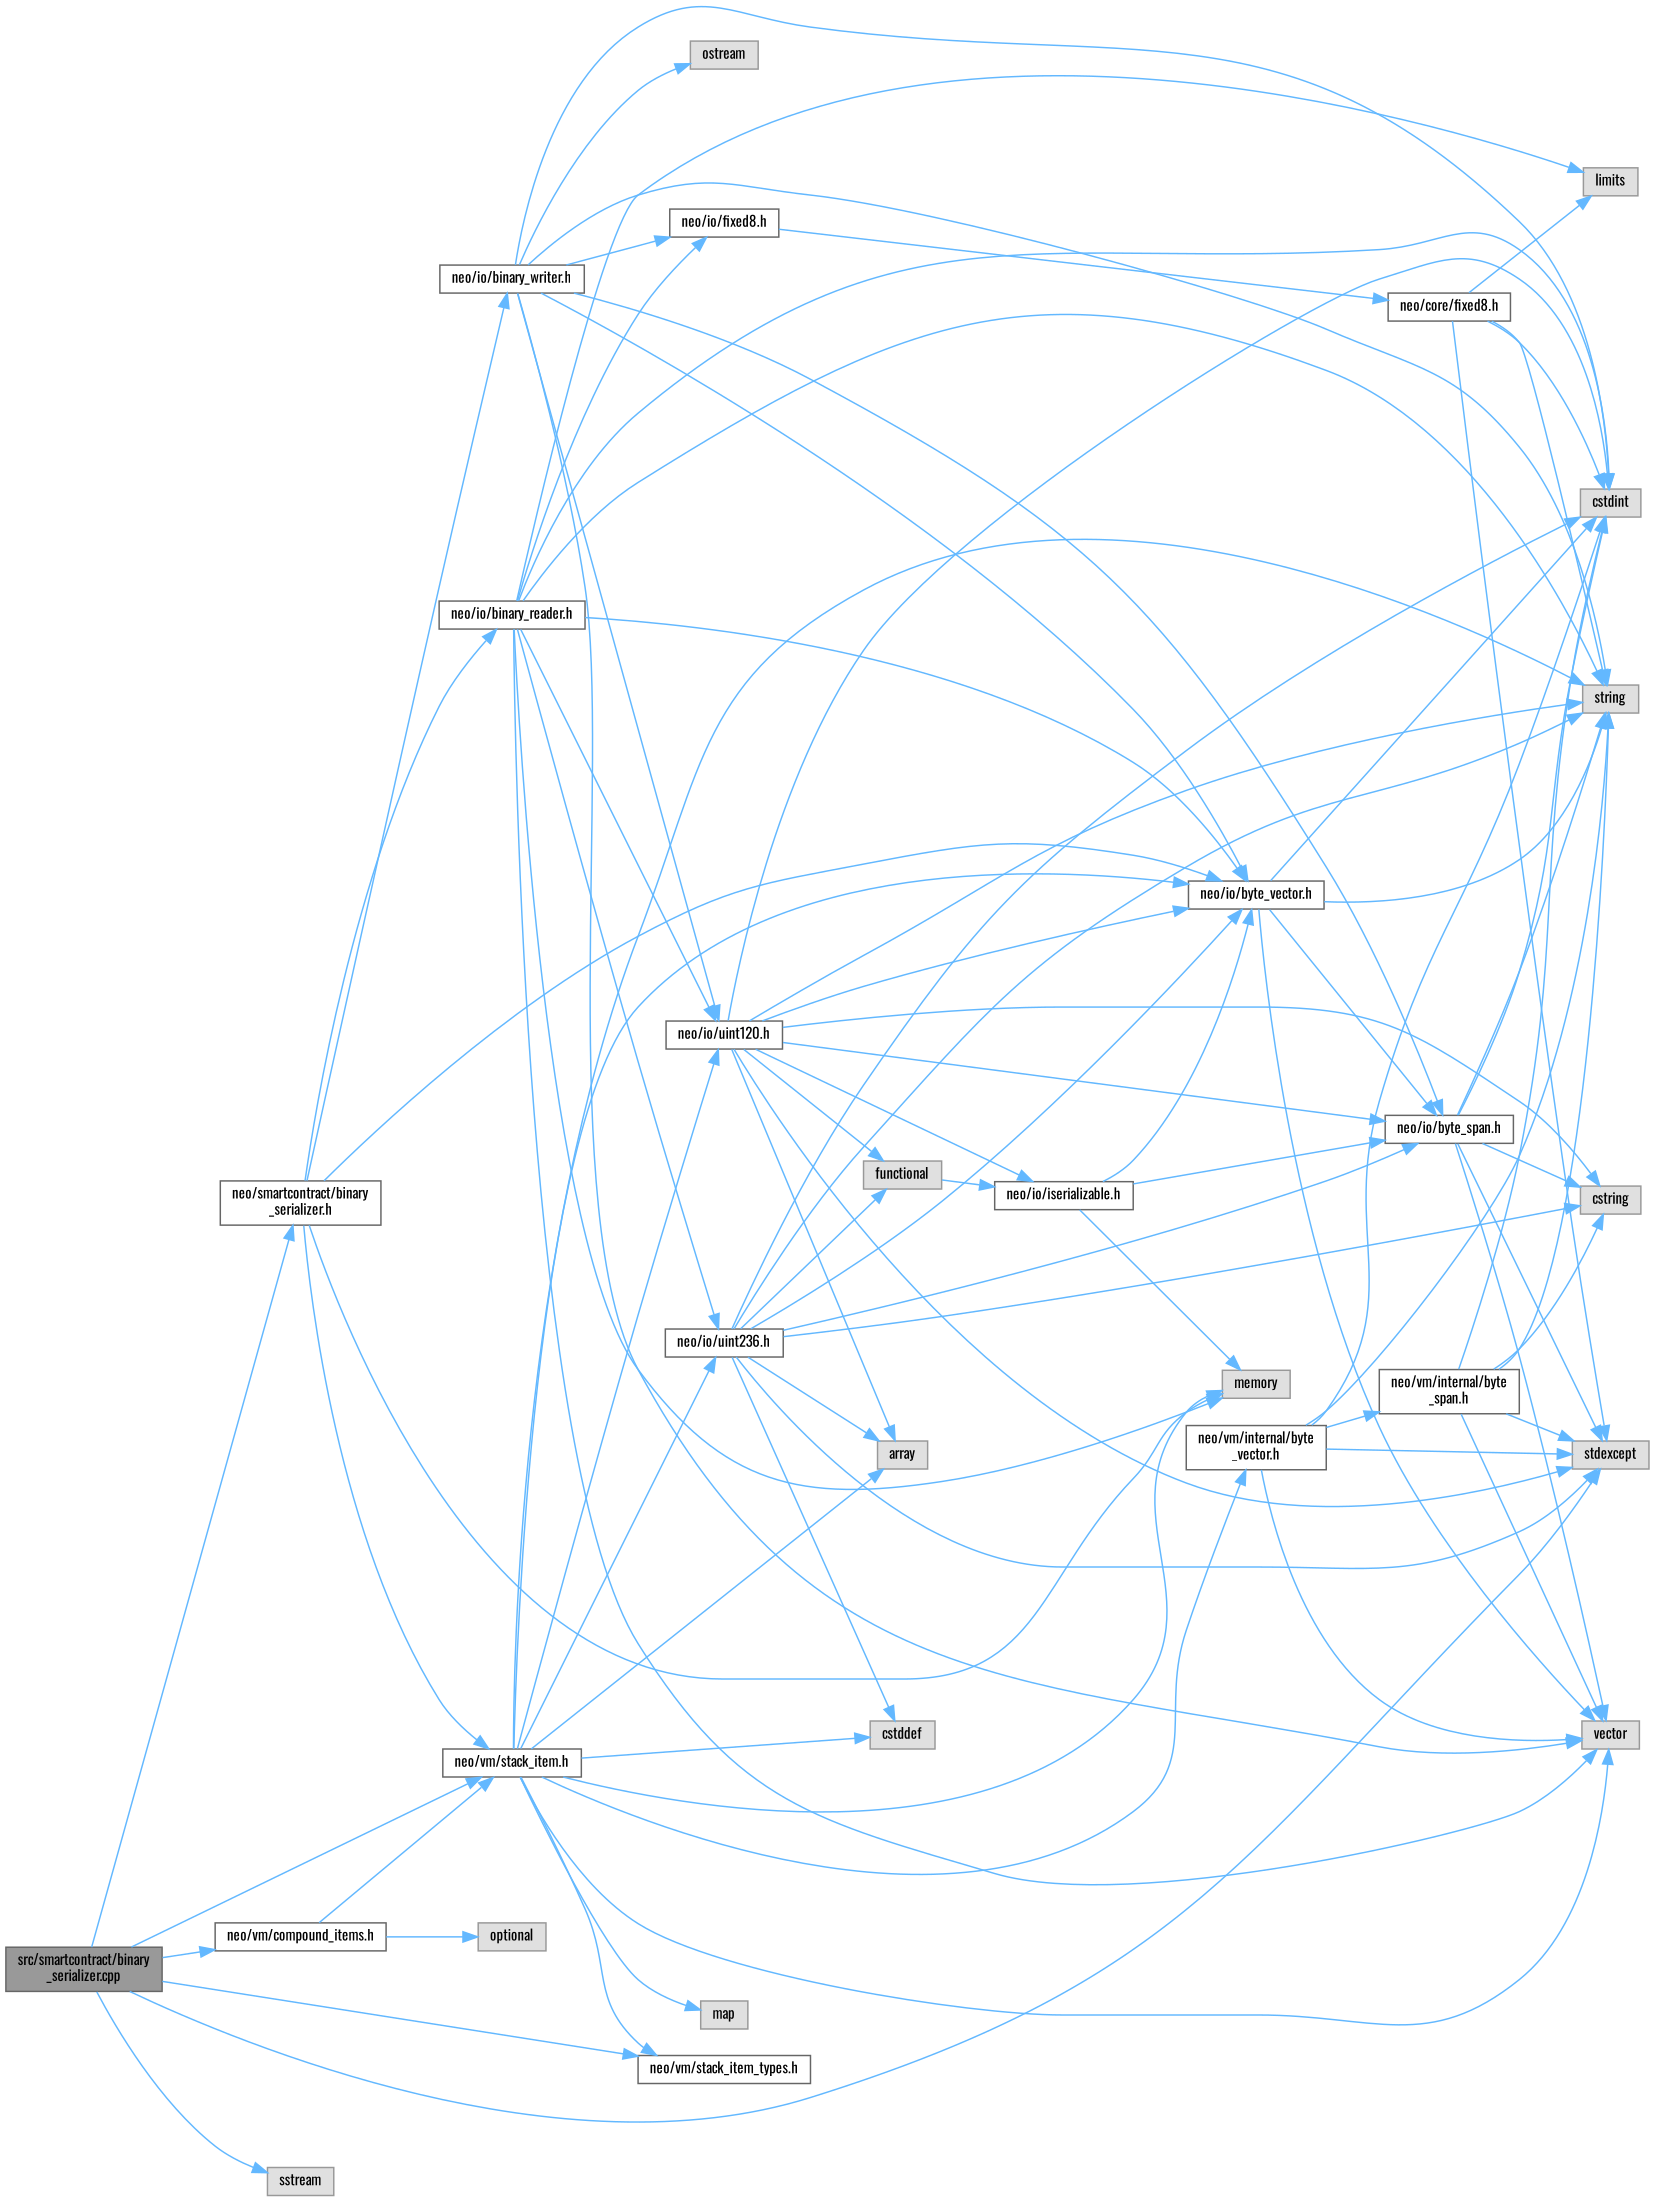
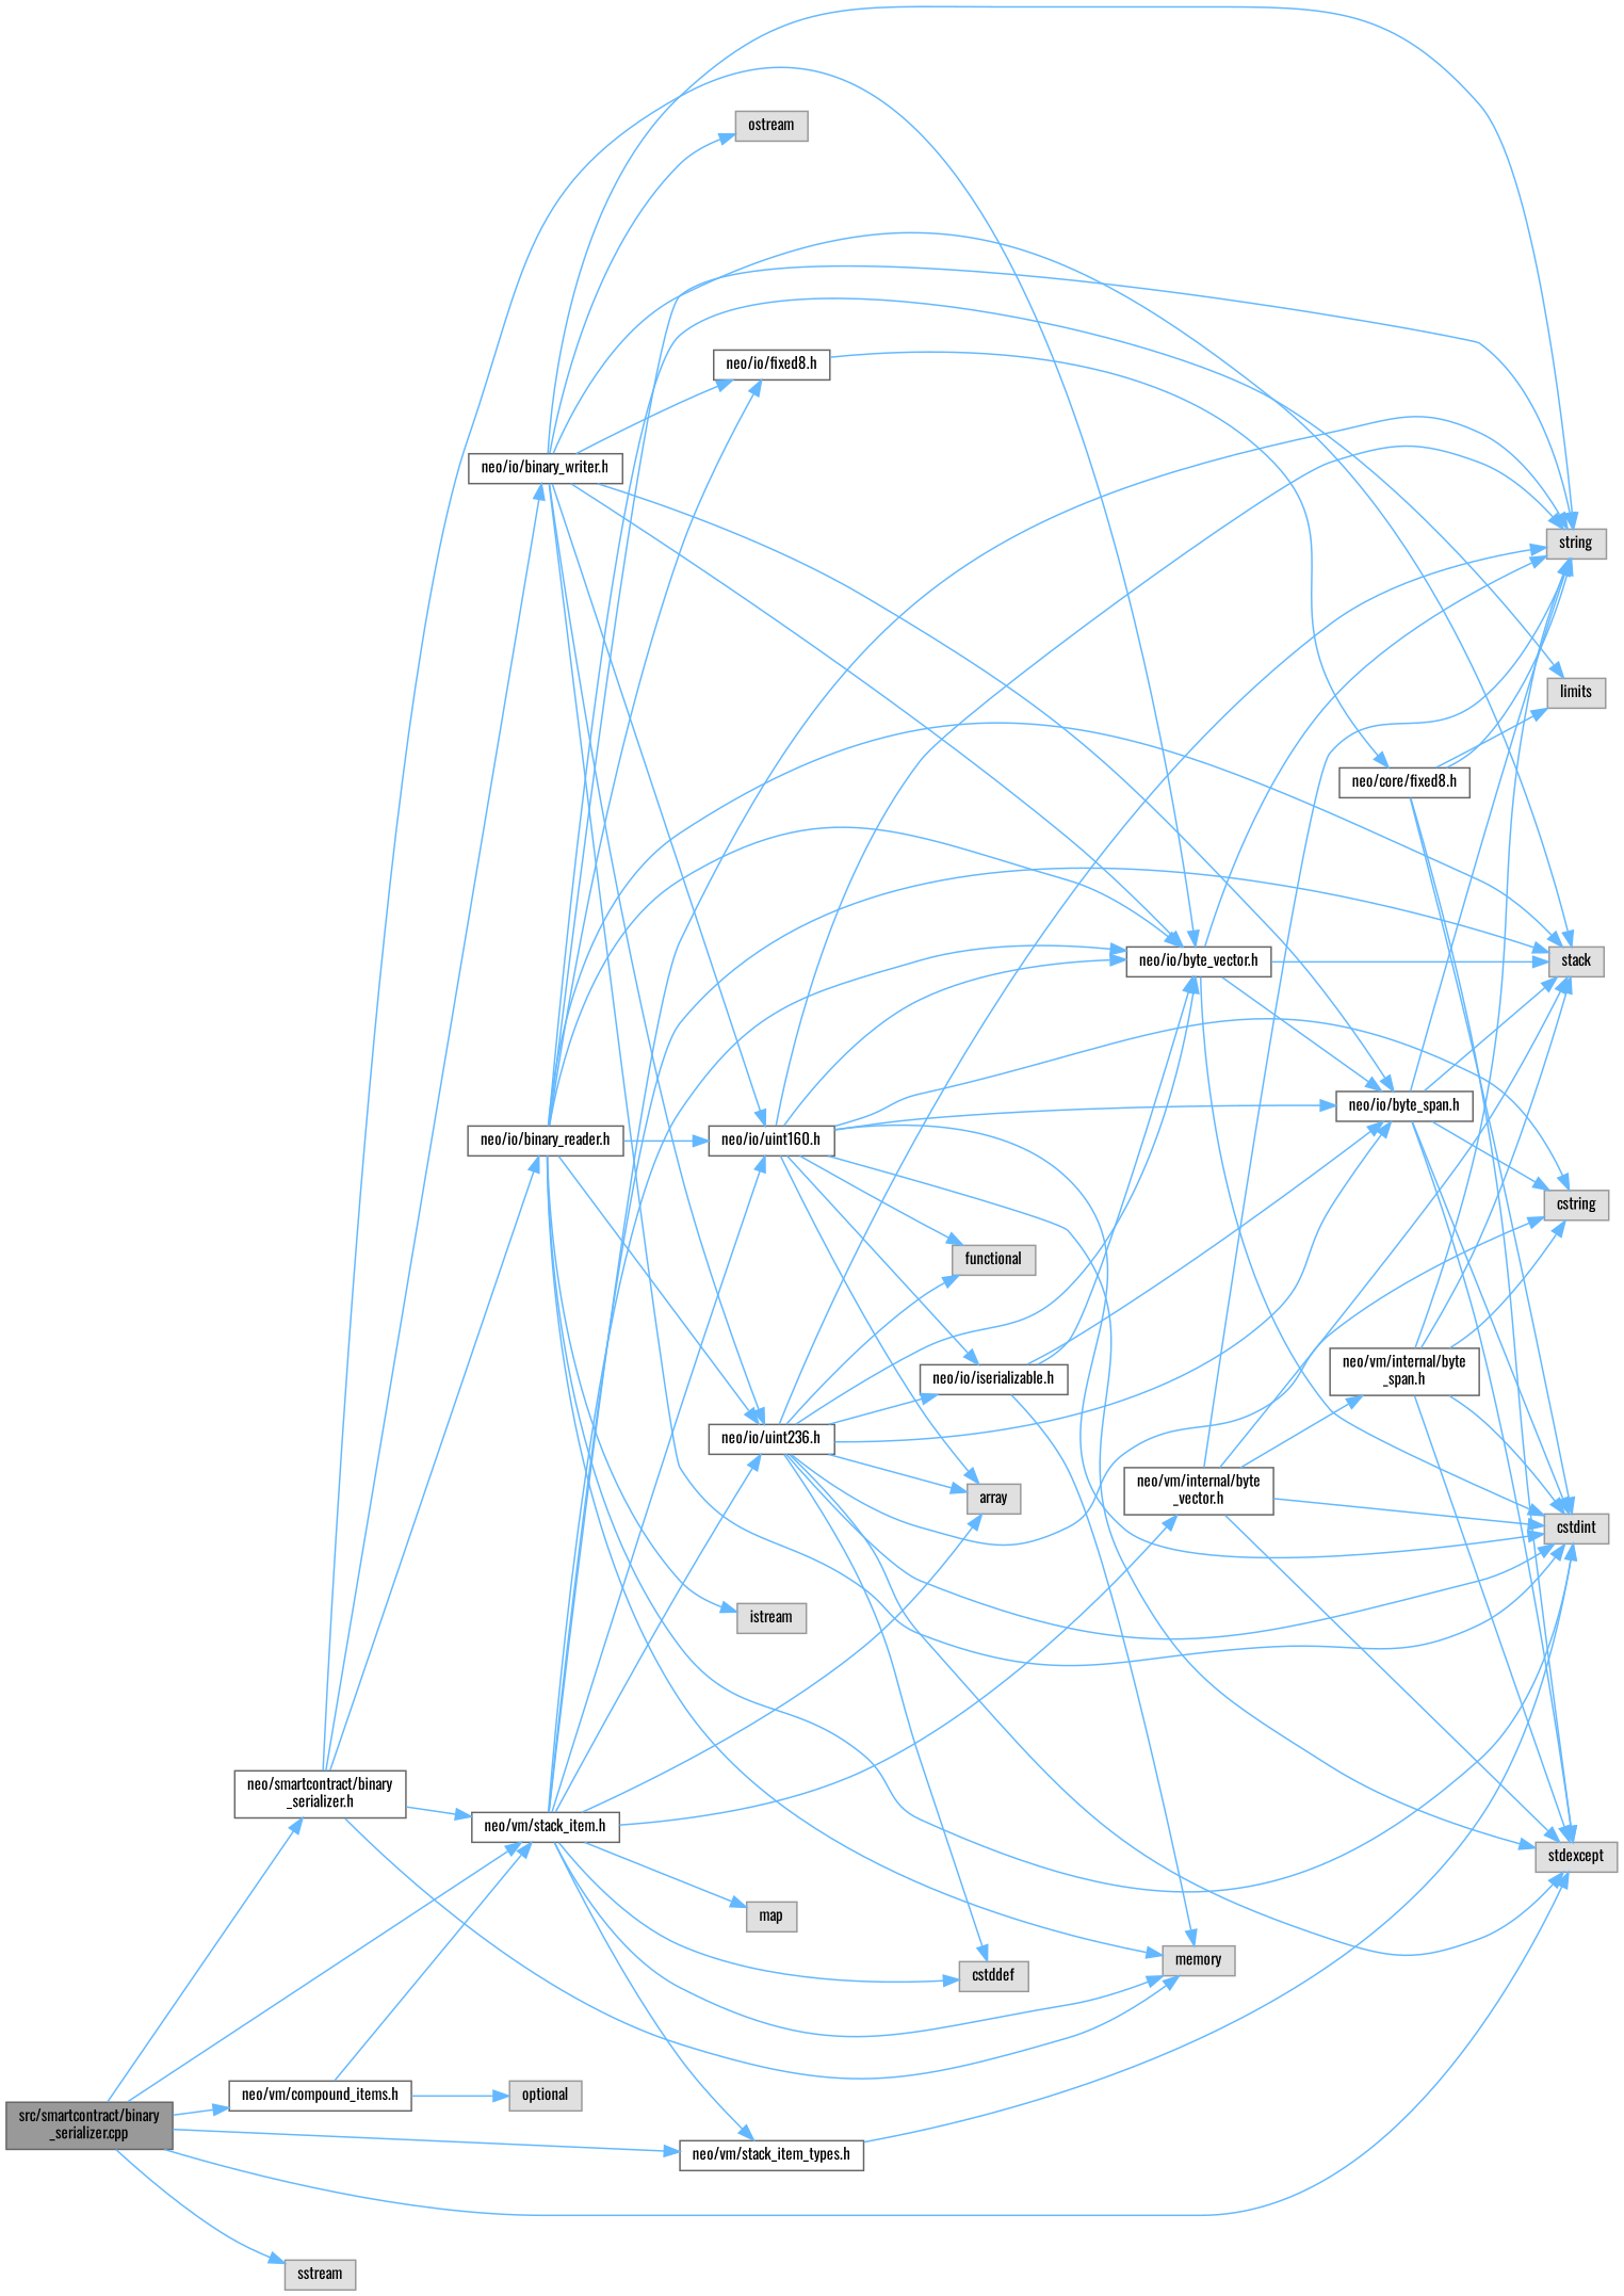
  digraph {
    fontname=Oswald
    rankdir=LR
    node [color=grey40 fillcolor=white fontname=Oswald fontsize=10 shape=box style=filled]
    edge [color=steelblue1 fontname=Oswald fontsize=10 labelfontname=Helvetica labelfontsize=10 style=solid]
    n1 [color=gray40 fillcolor=grey60 fontcolor=black height=0.2 label="src/smartcontract/binary\l_serializer.cpp" width=0.4]
    n2 [height=0.2 label="neo/smartcontract/binary\l_serializer.h" width=0.4]
    n3 [color=grey60 fillcolor="#E0E0E0" height=0.2 label=stdexcept width=0.4]
    n4 [height=0.2 label="neo/vm/stack_item.h" width=0.4]
    n5 [height=0.2 label="neo/vm/stack_item_types.h" width=0.4]
    n6 [height=0.2 label="neo/vm/compound_items.h" width=0.4]
    n7 [color=grey60 fillcolor="#E0E0E0" height=0.2 label=sstream width=0.4]
    n8 [height=0.2 label="neo/io/binary_reader.h" width=0.4]
    n9 [height=0.2 label="neo/io/byte_vector.h" width=0.4]
    n10 [color=grey60 fillcolor="#E0E0E0" height=0.2 label=memory width=0.4]
    n11 [height=0.2 label="neo/io/binary_writer.h" width=0.4]
    n12 [color=grey60 fillcolor="#E0E0E0" height=0.2 label=string width=0.4]
-   n13 [color=grey60 fillcolor="#E0E0E0" height=0.2 label=vector width=0.4]
-   n14 [height=0.2 label="neo/io/uint120.h" width=0.4]
+   n13 [color=grey60 fillcolor="#E0E0E0" height=0.2 label=stack width=0.4]
+   n14 [height=0.2 label="neo/io/uint160.h" width=0.4]
    n15 [height=0.2 label="neo/io/uint236.h" width=0.4]
    n16 [color=grey60 fillcolor="#E0E0E0" height=0.2 label=array width=0.4]
    n17 [color=grey60 fillcolor="#E0E0E0" height=0.2 label=cstddef width=0.4]
    n18 [height=0.2 label="neo/vm/internal/byte\l_vector.h" width=0.4]
    n19 [color=grey60 fillcolor="#E0E0E0" height=0.2 label=map width=0.4]
    n20 [color=grey60 fillcolor="#E0E0E0" height=0.2 label=cstdint width=0.4]
    n21 [color=grey60 fillcolor="#E0E0E0" height=0.2 label=optional width=0.4]
    n22 [height=0.2 label="neo/io/fixed8.h" width=0.4]
    n23 [color=grey60 fillcolor="#E0E0E0" height=0.2 label=limits width=0.4]
+   n24 [color=grey60 fillcolor="#E0E0E0" height=0.2 label=istream width=0.4]
    n25 [height=0.2 label="neo/io/byte_span.h" width=0.4]
    n26 [color=grey60 fillcolor="#E0E0E0" height=0.2 label=ostream width=0.4]
    n27 [height=0.2 label="neo/core/fixed8.h" width=0.4]
    n28 [color=grey60 fillcolor="#E0E0E0" height=0.2 label=cstring width=0.4]
    n29 [height=0.2 label="neo/io/iserializable.h" width=0.4]
    n30 [color=grey60 fillcolor="#E0E0E0" height=0.2 label=functional width=0.4]
    n31 [height=0.2 label="neo/vm/internal/byte\l_span.h" width=0.4]
    n1 -> n2
    n1 -> n3
    n1 -> n4
    n1 -> n5
    n1 -> n6
    n1 -> n7
    n2 -> n4
    n2 -> n8
    n2 -> n9
    n2 -> n10
    n2 -> n11
    n4 -> n5
    n4 -> n9
    n4 -> n10
    n4 -> n12
    n4 -> n13
    n4 -> n14
    n4 -> n15
    n4 -> n16
    n4 -> n17
    n4 -> n18
    n4 -> n19
+   n5 -> n20
    n6 -> n4
    n6 -> n21
    n8 -> n9
    n8 -> n10
    n8 -> n12
    n8 -> n13
    n8 -> n14
    n8 -> n15
    n8 -> n20
    n8 -> n22
    n8 -> n23
+   n8 -> n24
    n9 -> n12
    n9 -> n13
    n9 -> n20
    n9 -> n25
    n11 -> n9
    n11 -> n12
    n11 -> n13
    n11 -> n14
+   n11 -> n15
    n11 -> n20
    n11 -> n22
    n11 -> n25
    n11 -> n26
    n14 -> n3
    n14 -> n9
    n14 -> n12
    n14 -> n16
    n14 -> n20
    n14 -> n25
    n14 -> n28
    n14 -> n29
    n14 -> n30
    n15 -> n3
    n15 -> n9
    n15 -> n12
    n15 -> n16
    n15 -> n17
    n15 -> n20
    n15 -> n25
    n15 -> n28
-   n30 -> n29
+   n15 -> n29
    n15 -> n30
    n18 -> n3
    n18 -> n12
    n18 -> n13
    n18 -> n20
    n18 -> n31
    n22 -> n27
    n25 -> n3
    n25 -> n12
    n25 -> n13
    n25 -> n20
    n25 -> n28
    n27 -> n3
    n27 -> n12
    n27 -> n20
    n27 -> n23
    n29 -> n9
    n29 -> n10
    n29 -> n25
    n31 -> n3
    n31 -> n12
    n31 -> n13
    n31 -> n20
    n31 -> n28
  }
